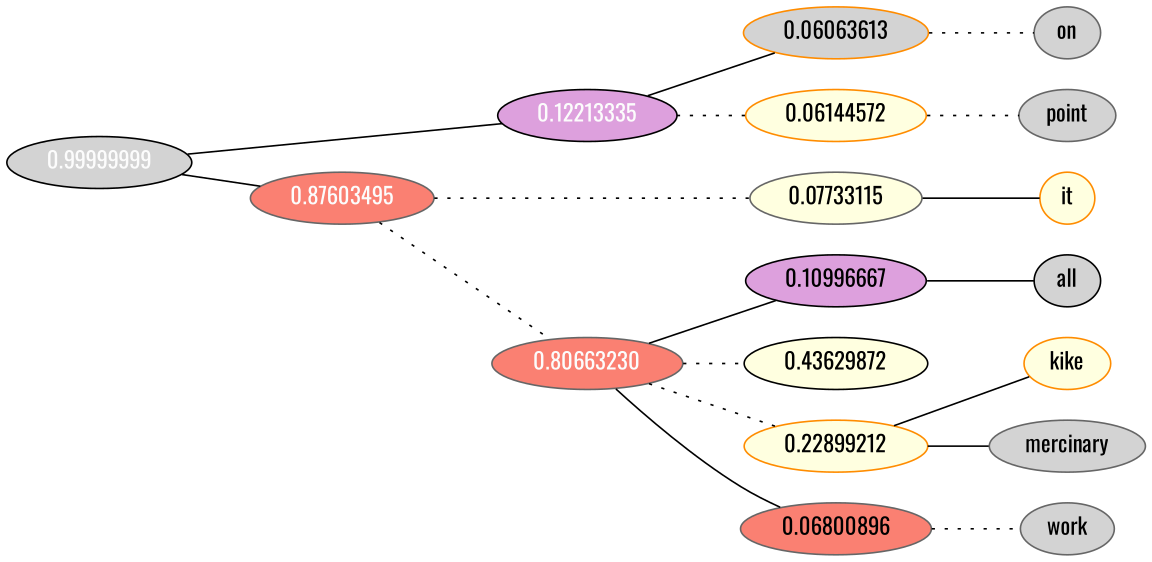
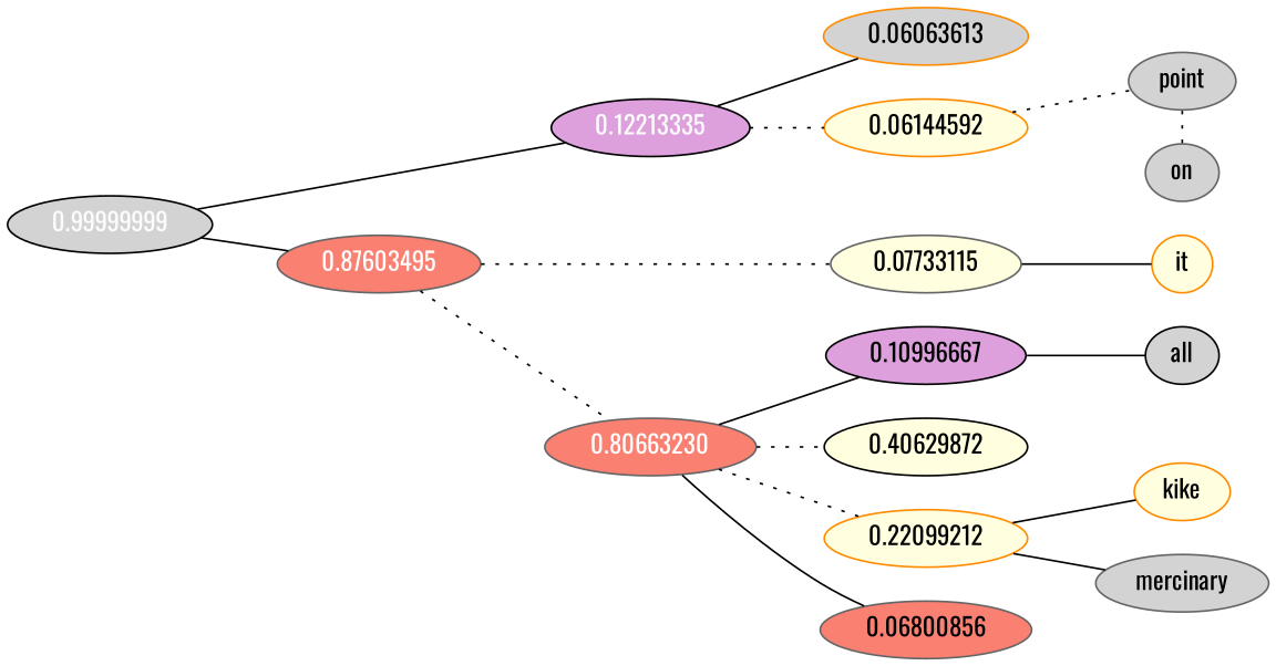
  graph {
    fontname=Oswald
    rankdir=LR
    node [color=gray40 fillcolor=lightgrey fontname=Oswald format=png nodesep=0.001 ordering=out overlap_scaling=0.01 ranksep=0.001 style=filled]
    edge [fontname=Oswald style=solid]
    n1 [height=0.15 label=on style="filled,solid" width=0.15]
    n2 [height=0.15 label=point style="filled,solid" width=0.15]
    n3 [color=darkorange fillcolor=lightyellow height=0.15 label=it style="filled,solid" width=0.15]
    n4 [color=black height=0.15 label=all style="filled,solid" width=0.15]
    n5 [color=darkorange fillcolor=lightyellow height=0.15 label=kike style="filled,solid" width=0.15]
    n6 [height=0.15 label=mercinary style="filled,solid" width=0.15]
-   n7 [height=0.15 label=work style="filled,solid" width=0.15]
    n8 [color=darkorange fontcolor=black height=0.15 label=0.06063613 width=0.15]
-   n9 [color=darkorange fillcolor=lightyellow fontcolor=black height=0.15 label=0.06144572 width=0.15]
+   n9 [color=darkorange fillcolor=lightyellow fontcolor=black height=0.15 label=0.06144592 width=0.15]
    n10 [fillcolor=lightyellow fontcolor=black height=0.15 label=0.07733115 width=0.15]
    n11 [color=black fillcolor=plum fontcolor=black height=0.15 label=0.10996667 width=0.15]
-   n12 [color=black fillcolor=lightyellow fontcolor=black height=0.15 label=0.43629872 width=0.15]
-   n13 [color=darkorange fillcolor=lightyellow fontcolor=black height=0.15 label=0.22899212 width=0.15]
-   n14 [fillcolor=salmon fontcolor=black height=0.15 label=0.06800896 width=0.15]
+   n12 [color=black fillcolor=lightyellow fontcolor=black height=0.15 label=0.40629872 width=0.15]
+   n13 [color=darkorange fillcolor=lightyellow fontcolor=black height=0.15 label=0.22099212 width=0.15]
+   n14 [fillcolor=salmon fontcolor=black height=0.15 label=0.06800856 width=0.15]
    n15 [color=black fontcolor=grey99 height=0.15 label=0.99999999 width=0.15]
    n16 [color=black fillcolor=plum fontcolor=grey99 height=0.15 label=0.12213335 width=0.15]
    n17 [fillcolor=salmon fontcolor=grey99 height=0.15 label=0.87603495 width=0.15]
    n18 [fillcolor=salmon fontcolor=grey99 height=0.15 label=0.80663230 width=0.15]
    subgraph sub_1 {
      rank=same
      n1
      n2
      n3
      n4
      n5
      n6
-     n7
    }
    subgraph sub_2 {
      rank=same
      n8
      n9
      n10
      n11
      n12
      n13
      n14
    }
-   n8 -- n1 [style=dotted]
+   n2 -- n1 [style=dotted]
    n9 -- n2 [style=dotted]
    n10 -- n3
    n11 -- n4
    n13 -- n5
    n13 -- n6
-   n14 -- n7 [style=dotted]
    n15 -- n16
    n15 -- n17
    n16 -- n8
    n16 -- n9 [style=dotted]
    n17 -- n10 [style=dotted]
    n17 -- n18 [style=dotted]
    n18 -- n11
    n18 -- n12 [style=dotted]
    n18 -- n13 [style=dotted]
    n18 -- n14
  }
